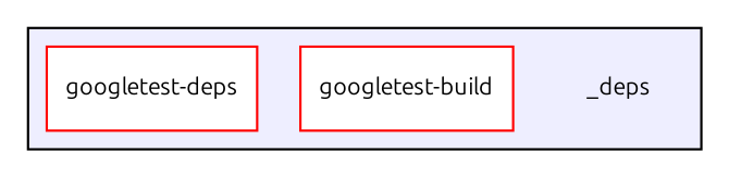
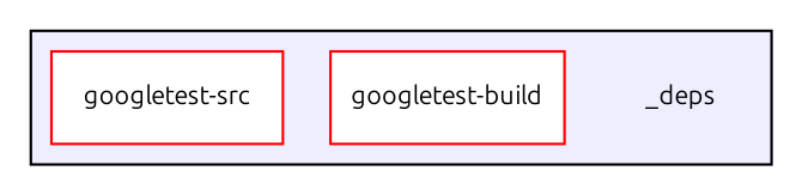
  digraph {
    compound=true
    fontname=Ubuntu
    node [fontname=Ubuntu fontsize=10 shape=box color=red fillcolor=white style=filled]
    n1 [label=_deps shape=plaintext color="" fillcolor="" style=""]
    n2 [label="googletest-build"]
-   n3 [label="googletest-deps"]
+   n3 [label="googletest-src"]
    subgraph cluster_1 {
      bgcolor="#eeeeff"
      pencolor=black
      n1
      n2
      n3
    }
  }
